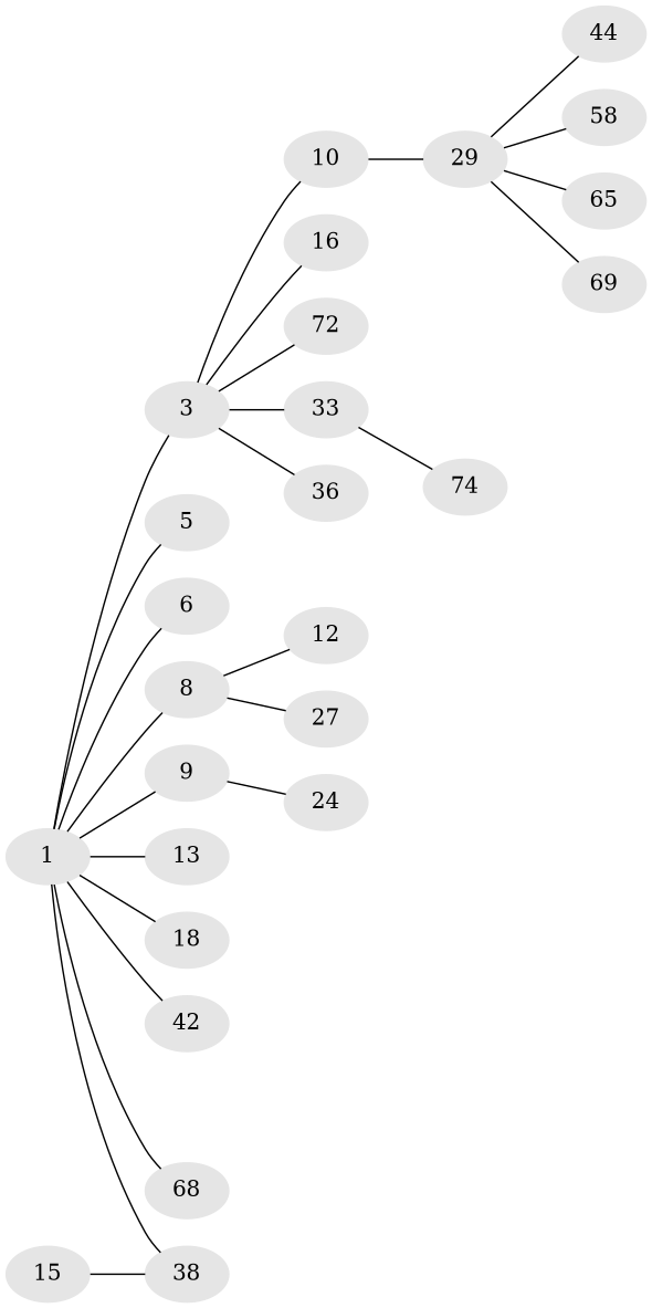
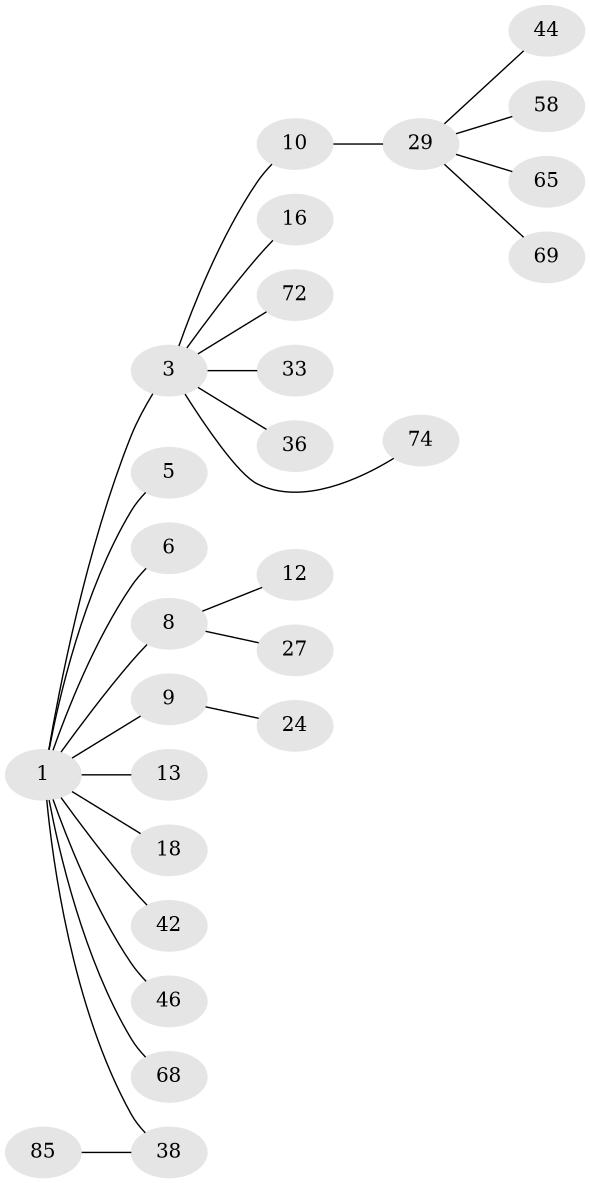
  graph {
    rankdir=LR
    node [color=gray90 style=filled]
    1 [super="+2+20"]
    3 [super="+4+31+23+16+55"]
    5 [super="+88+57+48+14"]
    6 [super="+7"]
    8 [super="+11+39"]
    9 [super="+25+43+90+47"]
    13
    18
    42
+   46
    68
    38 [super="+75+52"]
    10 [super="+64"]
    n14 [label=16 super="+62+26"]
    n15 [label=72]
    33
    36 [super="+37"]
    n18 [label=74]
    12
    27 [super="+41+59+34"]
    24 [super="+86+78"]
-   15 [super="+40+19"]
+   15 [super="+40+19" label=85]
    29 [super="+30+45"]
    44 [super="+84"]
    58
    65
    69
    1 -- 3
    1 -- 5
    1 -- 6
    1 -- 8
    1 -- 9
    1 -- 13
    1 -- 18
    1 -- 42
+   1 -- 46
    1 -- 68
    1 -- 38
    3 -- 10
    3 -- n14
    3 -- n15
    3 -- 33
    3 -- 36
-   33 -- n18
+   3 -- n18
    8 -- 12
    8 -- 27
    9 -- 24
    10 -- 29
    15 -- 38
    29 -- 44
    29 -- 58
    29 -- 65
    29 -- 69
  }
